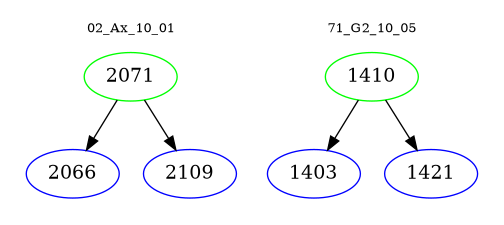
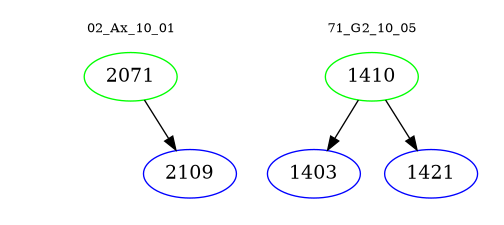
  digraph {
    node [color=blue]
    edge [color=black]
    n1 [color=green label=2071]
-   n2 [label=2066]
    n3 [label=2109]
    n4 [color=green label=1410]
    n5 [label=1403]
    n6 [label=1421]
    subgraph cluster_1 {
      color=white
      fontsize=10
      label="02_Ax_10_01"
      n1
-     n2
      n3
    }
    subgraph cluster_2 {
      color=white
      fontsize=10
      label="71_G2_10_05"
      n4
      n5
      n6
    }
-   n1 -> n2
    n1 -> n3
    n4 -> n5
    n4 -> n6
  }
